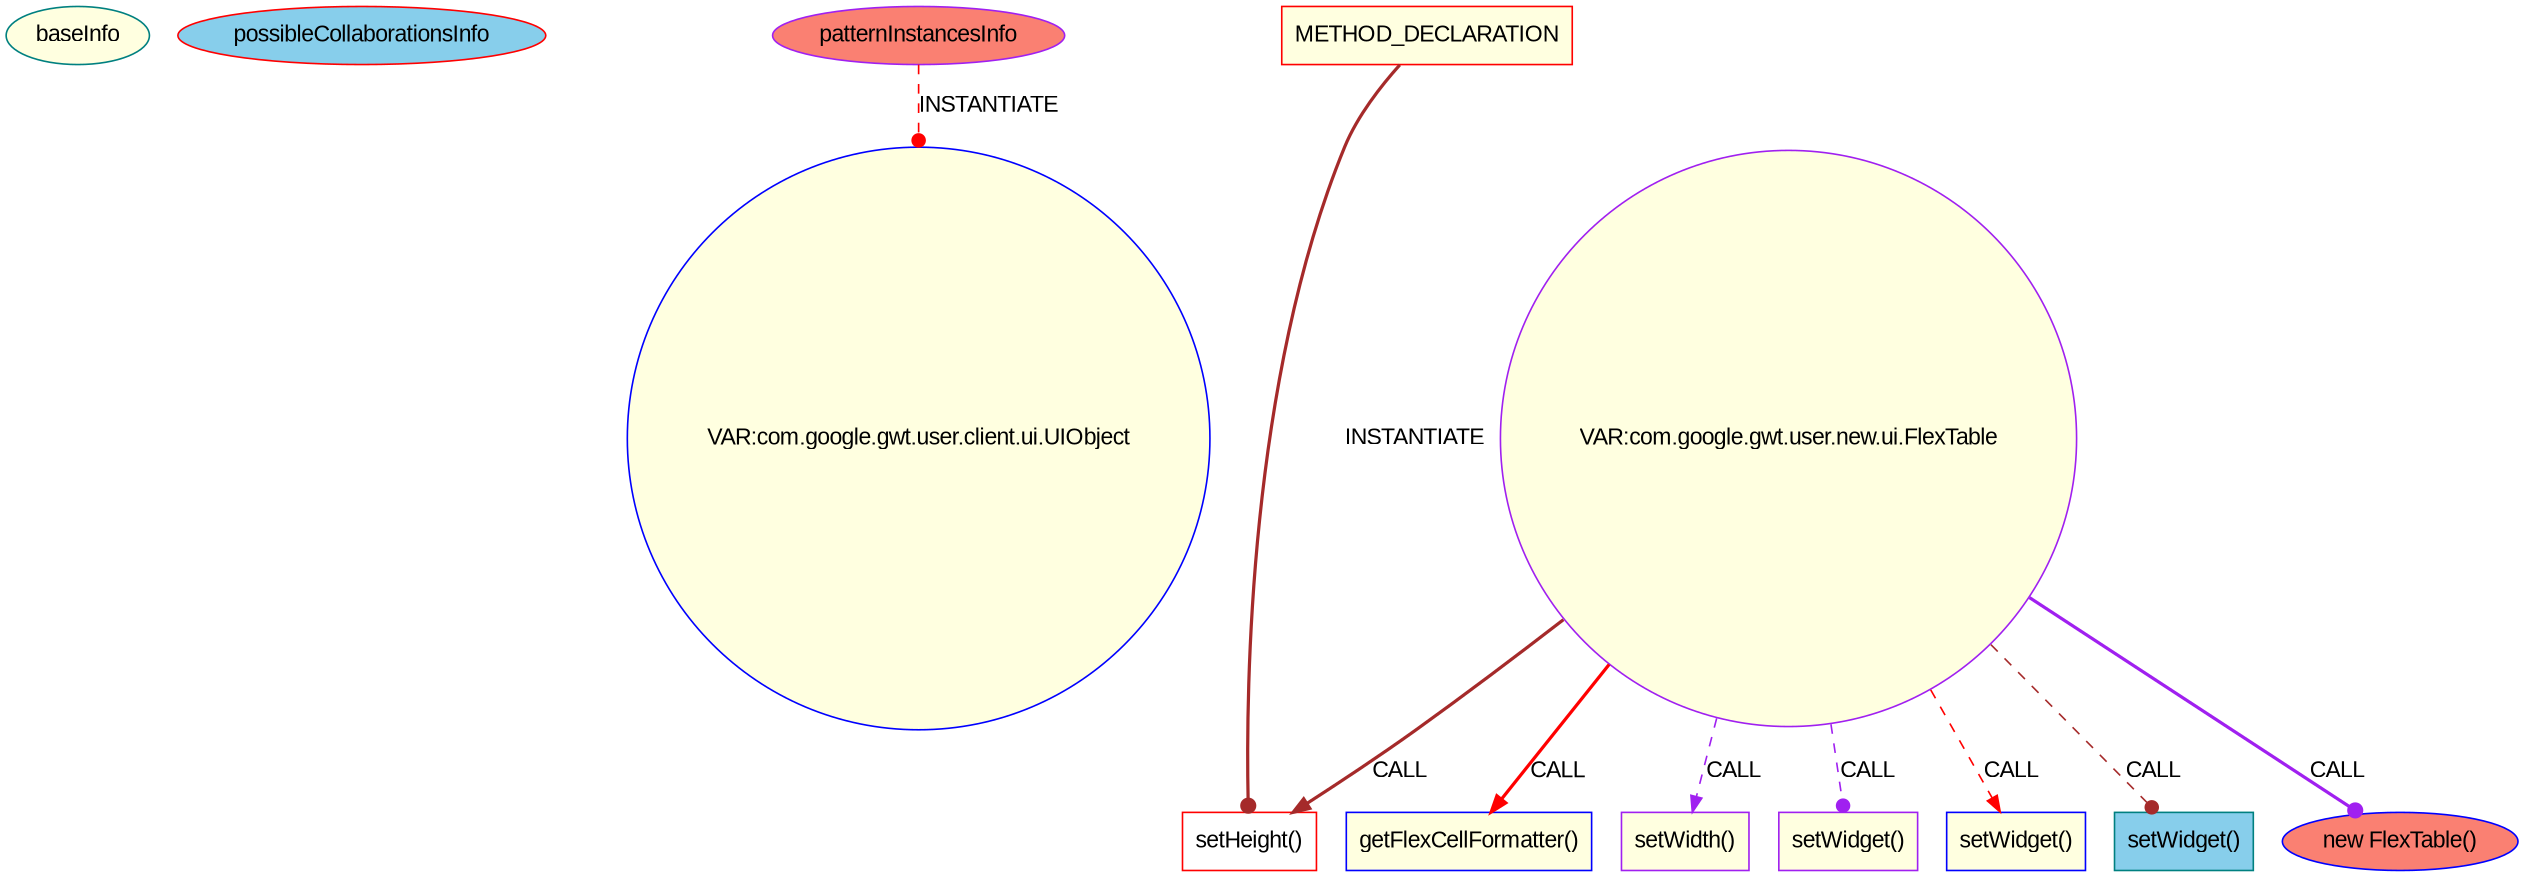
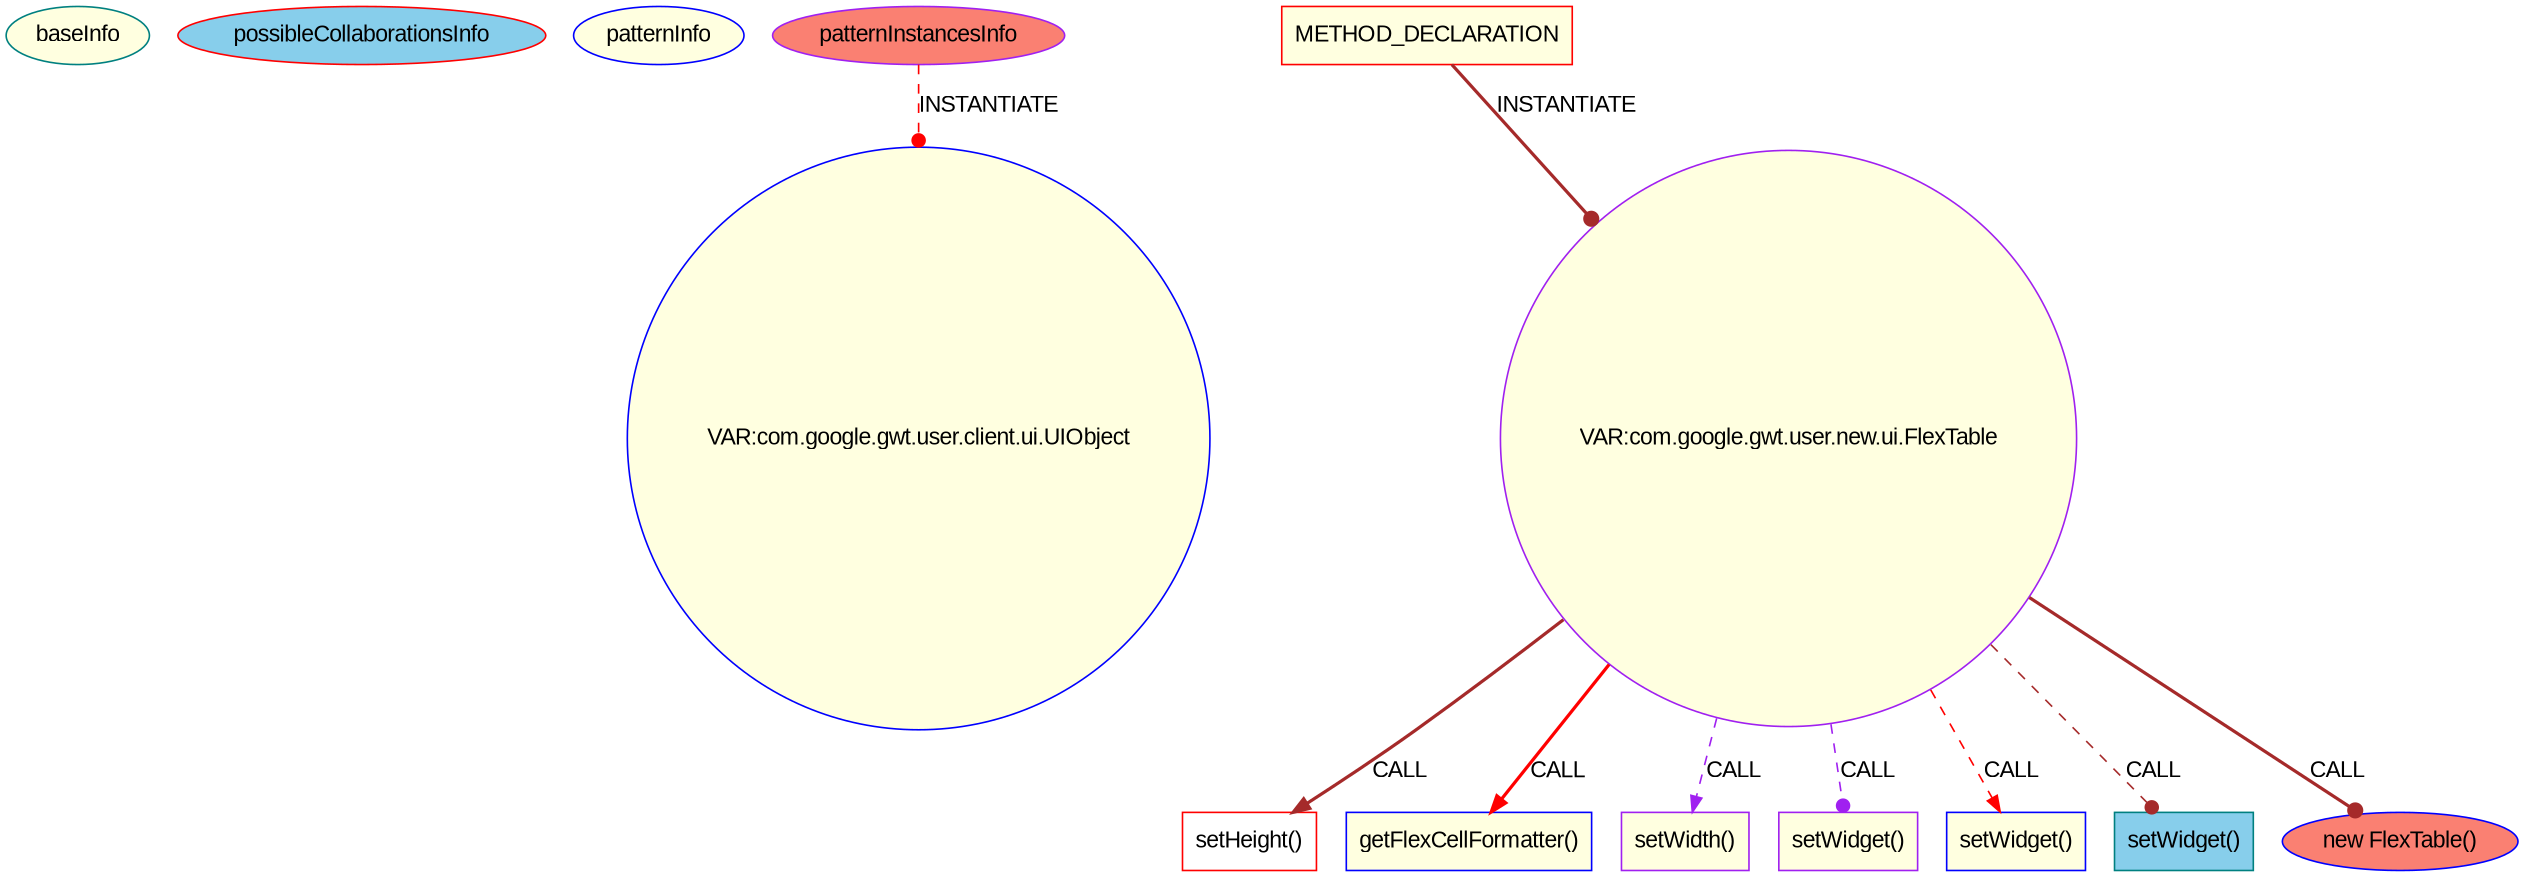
  digraph {
    fontname="Liberation Sans"
    node [color=blue fillcolor=lightyellow fontname="Liberation Sans" style=filled isFrameworkType=false shape=box vertexType=INSIDE_CALL]
    edge [arrowhead=dot color=brown fontname="Liberation Sans" style=dashed]
    baseInfo [category=pattern color=teal graphId=1093 isAnonymous=false possibleRelation=false isFrameworkType="" shape="" vertexType=""]
    possibleCollaborationsInfo [color=red fillcolor=skyblue isFrameworkType="" shape="" vertexType=""]
+   patternInfo [frequency=2.0 patternRootClient=0 isFrameworkType="" shape="" vertexType=""]
    patternInstancesInfo [0="MainMain-ChatCafeine~/MainMain-ChatCafeine/ChatCafeine-master/ChatCafeine/src/sources/client/vue/administration/AdminPanel.java~AdminPanel~204" 1="MainMain-ChatCafeine~/MainMain-ChatCafeine/ChatCafeine-master/ChatCafeine/src/sources/client/vue/accueil/AccueilPanel.java~AccueilPanel~198" color=purple fillcolor=salmon isFrameworkType="" shape="" vertexType=""]
    n5 [label="VAR:com.google.gwt.user.client.ui.UIObject" shape=circle vertexType=VARIABLE_EXPRESION]
    n6 [fillcolor=salmon label="new FlexTable()" vertexType=CONSTRUCTOR_CALL shape=""]
    n7 [color=purple label="VAR:com.google.gwt.user.new.ui.FlexTable" shape=circle vertexType=VARIABLE_EXPRESION]
    n8 [color=red fillcolor=white label="setHeight()"]
    n9 [label="getFlexCellFormatter()"]
    n10 [color=purple label="setWidth()"]
    n11 [color=purple label="setWidget()"]
    n12 [label="setWidget()"]
    n13 [color=teal fillcolor=skyblue label="setWidget()"]
    n14 [color=red label=METHOD_DECLARATION vertexType=CLIENT_METHOD_DECLARATION]
    patternInstancesInfo -> n5 [color=red label=INSTANTIATE]
-   n7 -> n6 [color=purple label=CALL style=bold]
+   n7 -> n6 [label=CALL style=bold]
    n7 -> n8 [arrowhead=normal label=CALL style=bold]
    n7 -> n9 [arrowhead=normal color=red label=CALL style=bold]
    n7 -> n10 [arrowhead=normal color=purple label=CALL]
    n7 -> n11 [color=purple label=CALL]
    n7 -> n12 [arrowhead=normal color=red label=CALL]
    n7 -> n13 [label=CALL]
-   n14 -> n8 [label=INSTANTIATE style=bold]
+   n14 -> n7 [label=INSTANTIATE style=bold]
  }
